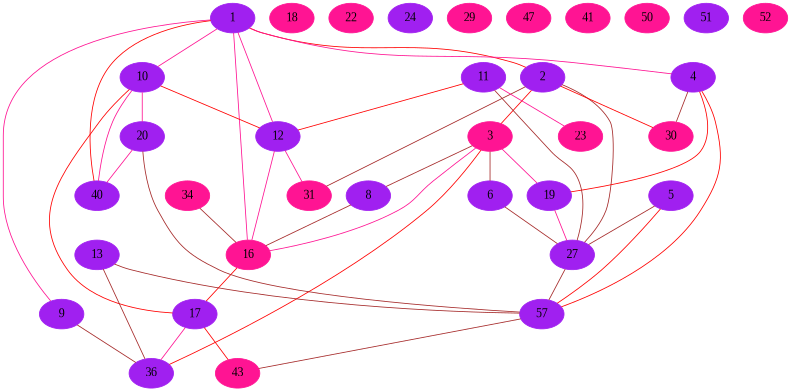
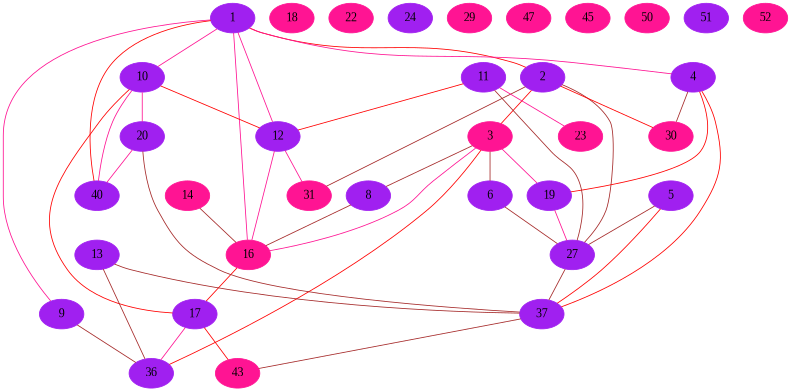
  graph {
    fontname="Liberation Serif"
    node [color=purple fontname="Liberation Serif" style=filled]
    edge [color=brown fontname="Liberation Serif"]
    1 [super="+34+44"]
    2 [super="+7+26"]
    4 [super="+28"]
    9
    10 [super="+15"]
    12 [super="+57"]
    16 [color=deeppink super="+41"]
    40
    3 [color=deeppink super="+49+46"]
    27 [super="+33"]
    30 [color=deeppink]
    31 [color=deeppink super="+56"]
    19 [super="+35+38"]
-   37 [super="+59+39" label=57]
+   37 [super="+59+39"]
    36
    17 [super="+25"]
    20
    6 [super="+54"]
    8
    43 [color=deeppink]
    5
    11 [super="+55"]
    23 [color=deeppink]
    13
-   14 [color=deeppink label=34]
+   14 [color=deeppink]
    18 [color=deeppink]
    22 [color=deeppink]
    24
    29 [color=deeppink]
    n30 [color=deeppink label=47]
-   45 [color=deeppink label=41]
+   45 [color=deeppink]
    50 [color=deeppink]
    51
    52 [color=deeppink]
    1 -- 2 [color=red]
    1 -- 4 [color=deeppink]
    1 -- 9 [color=deeppink]
    1 -- 10 [color=deeppink]
    1 -- 12 [color=deeppink]
    1 -- 16 [color=deeppink]
    1 -- 40 [color=red]
    2 -- 3 [color=red]
    2 -- 27
    2 -- 30 [color=red]
    2 -- 31
    4 -- 30
    4 -- 19 [color=red]
    4 -- 37 [color=red]
    9 -- 36
    10 -- 12 [color=red]
    10 -- 40 [color=deeppink]
    10 -- 17 [color=red]
    10 -- 20 [color=deeppink]
    12 -- 16 [color=deeppink]
    12 -- 31 [color=deeppink]
    16 -- 17 [color=red]
    3 -- 16 [color=deeppink]
    3 -- 19 [color=deeppink weight=2]
    3 -- 36 [color=red]
    3 -- 6
    3 -- 8
    27 -- 37
    19 -- 27 [color=deeppink]
    37 -- 43
    17 -- 36 [color=deeppink]
    17 -- 43 [color=red]
    20 -- 40 [color=deeppink]
    20 -- 37
    6 -- 27
    8 -- 16
    5 -- 27
    5 -- 37 [color=red]
    11 -- 12 [color=red]
    11 -- 27
    11 -- 23 [color=deeppink]
    13 -- 37
    13 -- 36
    14 -- 16
  }
